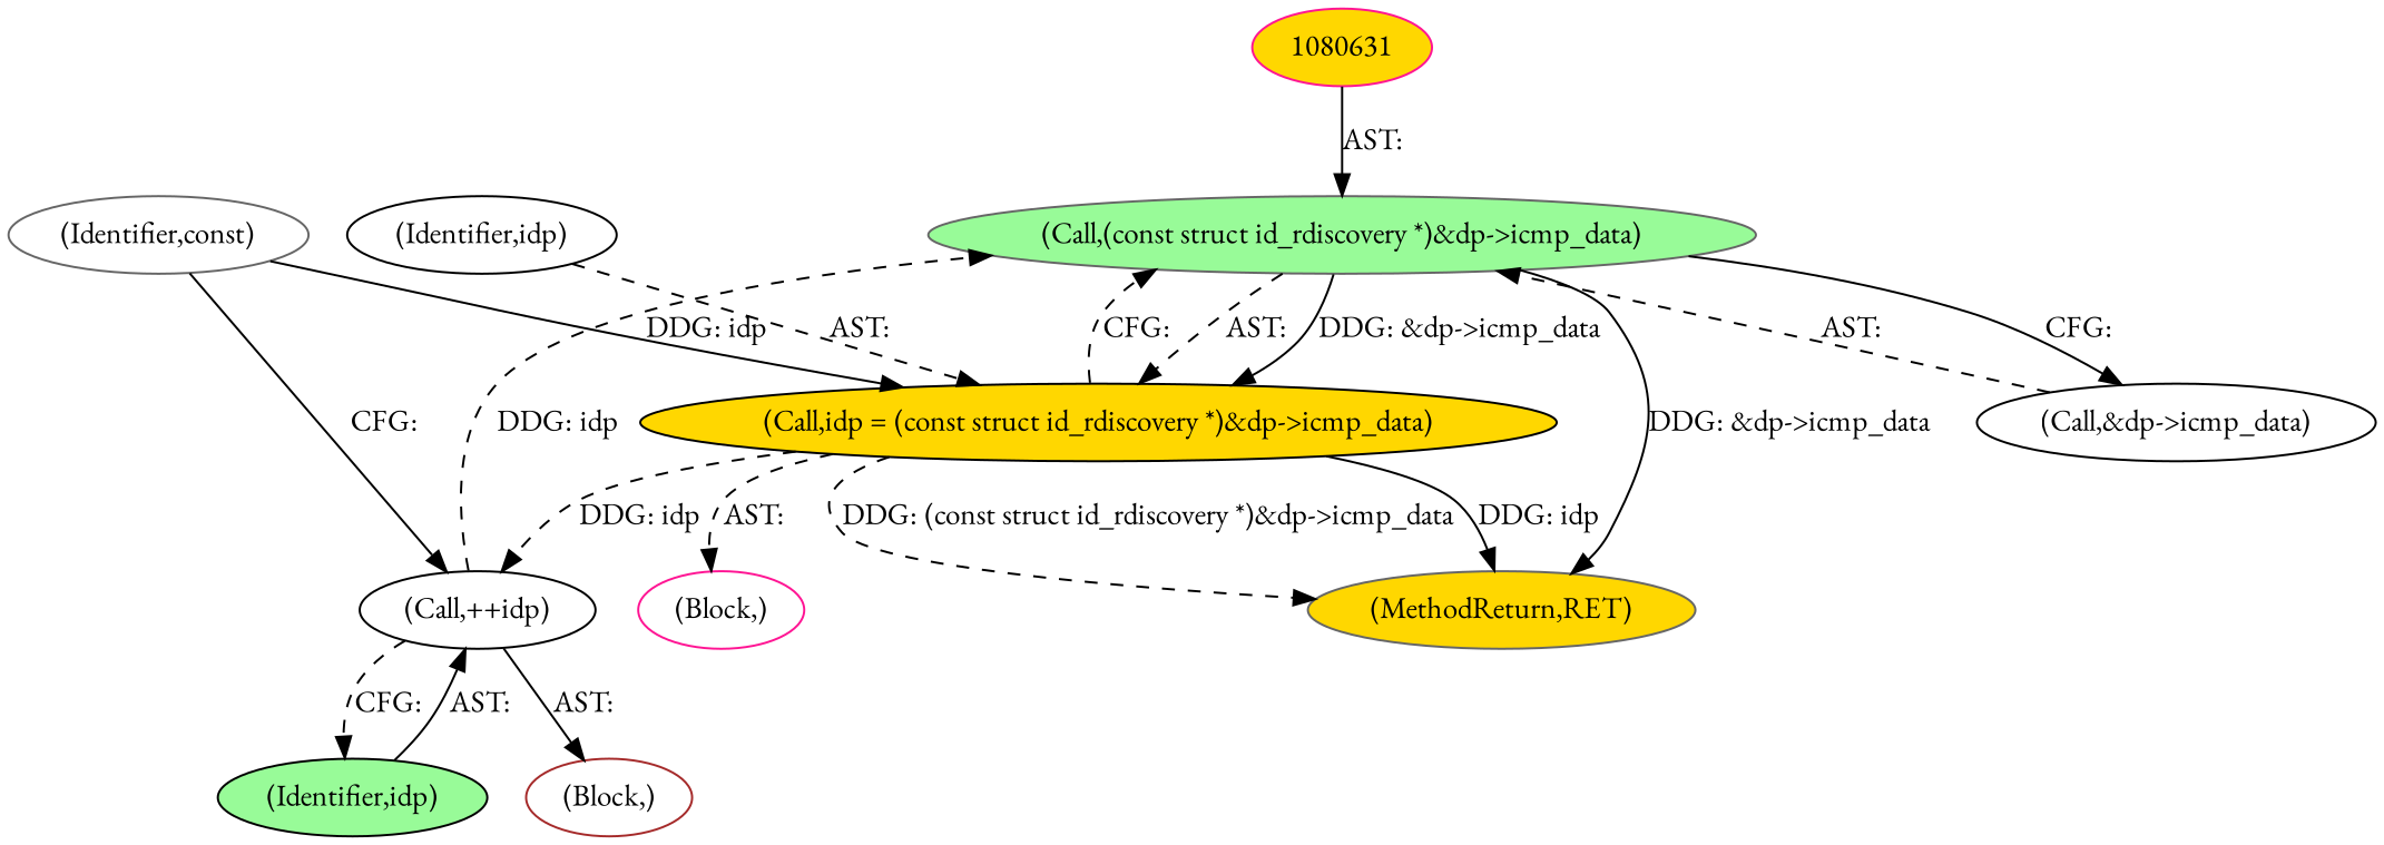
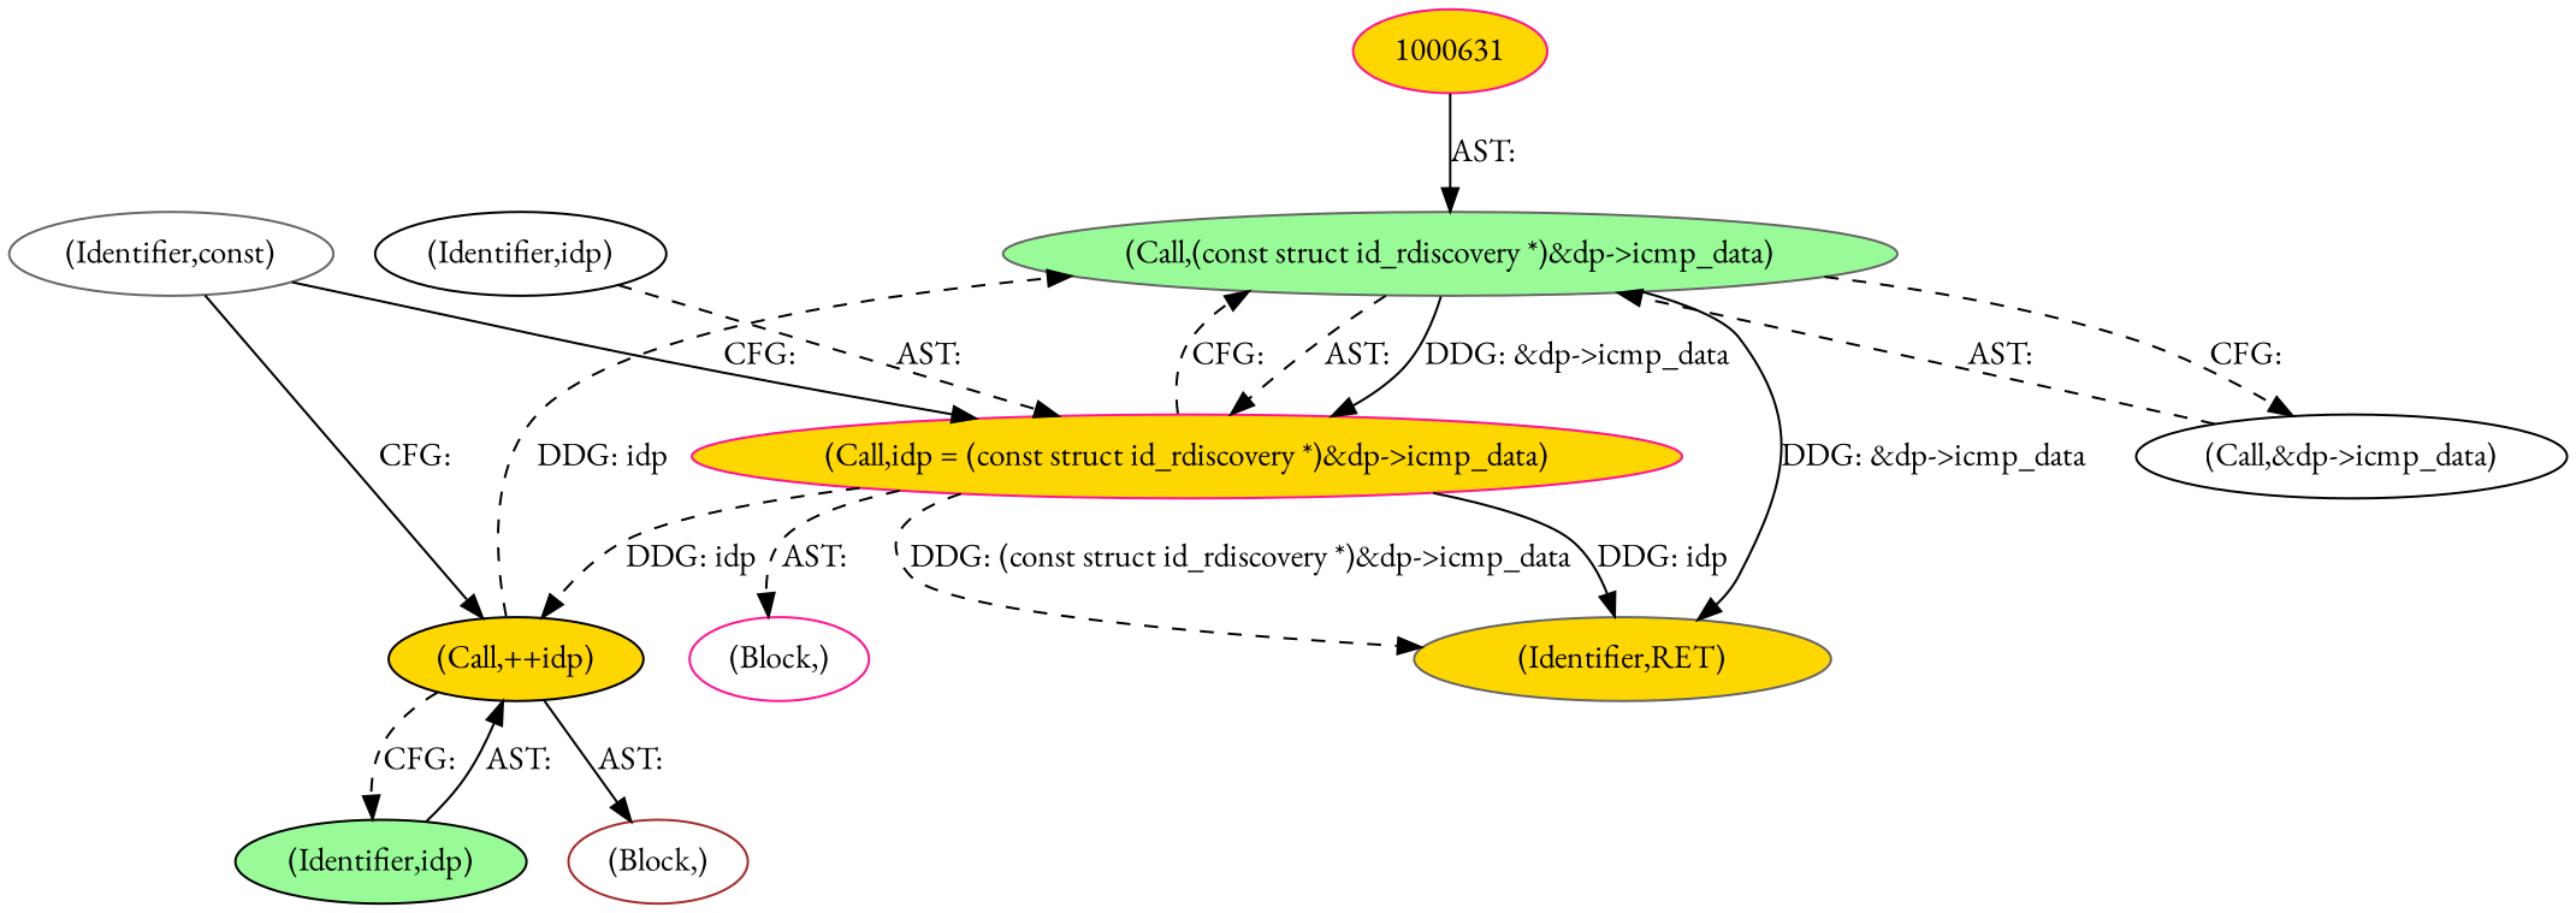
  digraph {
    fontname="EB Garamond"
    node [color=black fillcolor=white fontname="EB Garamond" style=filled]
    edge [fontname="EB Garamond" style=dashed]
    n1 [color=gray40 fillcolor=palegreen label="(Call,(const struct id_rdiscovery *)&dp->icmp_data)"]
-   n2 [fillcolor=gold label="(Call,idp = (const struct id_rdiscovery *)&dp->icmp_data)"]
-   n3 [color=gray40 fillcolor=gold label="(MethodReturn,RET)"]
+   n2 [color=deeppink fillcolor=gold label="(Call,idp = (const struct id_rdiscovery *)&dp->icmp_data)"]
+   n3 [color=gray40 fillcolor=gold label="(Identifier,RET)"]
    n4 [label="(Call,&dp->icmp_data)"]
-   n5 [label="(Call,++idp)"]
+   n5 [fillcolor=gold label="(Call,++idp)"]
    n6 [color=deeppink label="(Block,)"]
    n7 [fillcolor=palegreen label="(Identifier,idp)"]
    n8 [color=brown label="(Block,)"]
    n9 [color=gray40 label="(Identifier,const)"]
    n10 [label="(Identifier,idp)"]
-   1000631 [color=deeppink fillcolor=gold label=1080631]
+   1000631 [color=deeppink fillcolor=gold]
    n1 -> n2 [label="AST: "]
    n1 -> n2 [label="DDG: &dp->icmp_data" style=solid]
    n1 -> n3 [label="DDG: &dp->icmp_data" style=solid]
-   n1 -> n4 [label="CFG: " style=solid]
+   n1 -> n4 [label="CFG: "]
    n2 -> n1 [label="CFG: "]
    n2 -> n3 [label="DDG: (const struct id_rdiscovery *)&dp->icmp_data"]
    n2 -> n3 [label="DDG: idp" style=solid]
    n2 -> n5 [label="DDG: idp"]
    n2 -> n6 [label="AST: "]
    n4 -> n1 [label="AST: "]
    n5 -> n1 [label="DDG: idp"]
    n5 -> n7 [label="CFG: "]
    n5 -> n8 [label="AST: " style=solid]
    n7 -> n5 [label="AST: " style=solid]
-   n9 -> n2 [label="DDG: idp" style=solid]
+   n9 -> n2 [label="CFG: " style=solid]
    n9 -> n5 [label="CFG: " style=solid]
    n10 -> n2 [label="AST: "]
    1000631 -> n1 [label="AST: " style=solid]
  }
